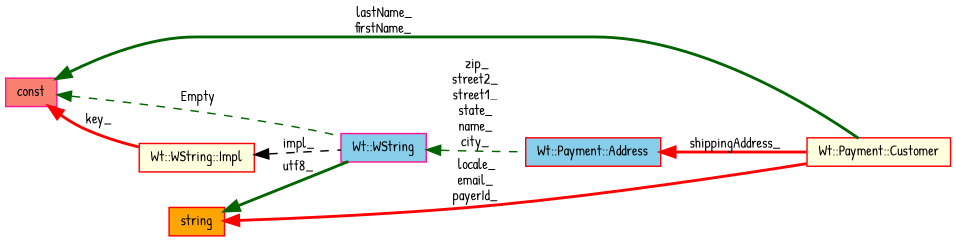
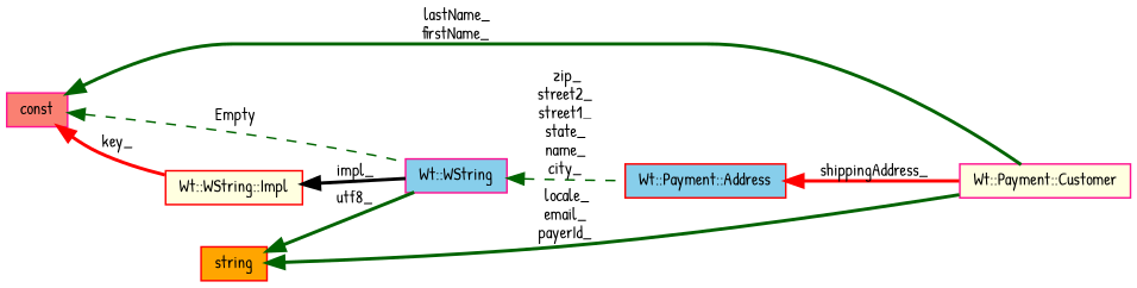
  digraph {
    fontname="Patrick Hand"
    rankdir=LR
    node [color=red fillcolor=lightyellow fontname="Patrick Hand" fontsize=10 shape=record style=filled]
    edge [color=darkgreen dir=back fontname="Patrick Hand" fontsize=10 labelfontname=Helvetica labelfontsize=10 style=bold]
-   n1 [fontcolor=black height=0.2 label="Wt::Payment::Customer" width=0.4]
+   n1 [color=deeppink fontcolor=black height=0.2 label="Wt::Payment::Customer" width=0.4]
    n2 [color=deeppink fillcolor=skyblue height=0.2 label="Wt::WString" width=0.4]
    n3 [fillcolor=skyblue height=0.2 label="Wt::Payment::Address" width=0.4]
    n4 [height=0.2 label="Wt::WString::Impl" width=0.4]
    n5 [fillcolor=orange height=0.2 label=string width=0.4]
    n6 [color=deeppink fillcolor=salmon height=0.2 label=const width=0.4]
    n2 -> n3 [label=" zip_\nstreet2_\nstreet1_\nstate_\nname_\ncity_" style=dashed]
    n3 -> n1 [color=red label=" shippingAddress_"]
-   n4 -> n2 [color=black label=" impl_" style=dashed]
-   n5 -> n1 [color=red label=" locale_\nemail_\npayerId_"]
+   n4 -> n2 [color=black label=" impl_"]
+   n5 -> n1 [label=" locale_\nemail_\npayerId_"]
    n5 -> n2 [label=" utf8_"]
    n6 -> n1 [label=" lastName_\nfirstName_"]
    n6 -> n2 [label=" Empty" style=dashed]
    n6 -> n4 [color=red label=" key_"]
  }
